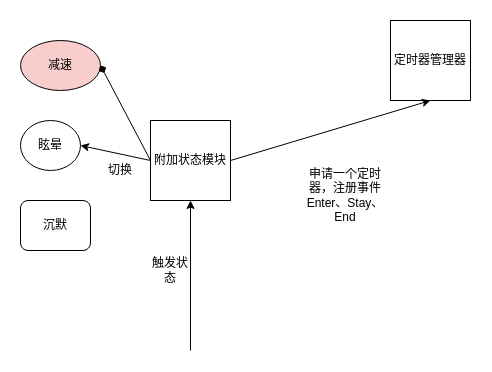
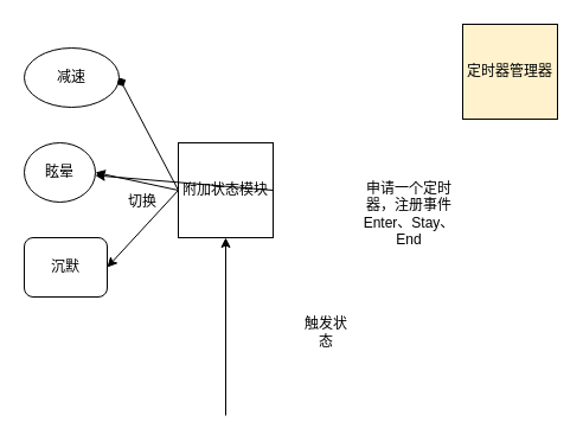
  <mxCell id="0" />
  <mxCell id="1" parent="0" />
- <mxCell id="2" value="定时器管理器" style="whiteSpace=wrap;html=1;aspect=fixed;" vertex="1" parent="1"><mxGeometry x="390" y="20" width="80" height="80" as="geometry" /></mxCell>
+ <mxCell id="2" value="定时器管理器" style="whiteSpace=wrap;html=1;aspect=fixed;fillColor=#fff2cc;" vertex="1" parent="1"><mxGeometry x="390" y="20" width="80" height="80" as="geometry" /></mxCell>
  <mxCell id="3" value="附加状态模块" style="whiteSpace=wrap;html=1;aspect=fixed;" vertex="1" parent="1"><mxGeometry x="150" y="120" width="80" height="80" as="geometry" /></mxCell>
  <mxCell id="4" value="" style="endArrow=classic;html=1;entryX=0.5;entryY=1;entryDx=0;entryDy=0;" edge="1" parent="1" target="3"><mxGeometry width="50" height="50" relative="1" as="geometry"><mxPoint x="190" y="350" as="sourcePoint" /><mxPoint x="200" y="220" as="targetPoint" /></mxGeometry></mxCell>
- <mxCell id="5" value="触发状态" style="text;html=1;strokeColor=none;fillColor=none;align=center;verticalAlign=middle;whiteSpace=wrap;rounded=0;" vertex="1" parent="1"><mxGeometry x="150" y="260" width="40" height="20" as="geometry" /></mxCell>
- <mxCell id="6" value="减速" style="ellipse;whiteSpace=wrap;html=1;fillColor=#f8cecc;" vertex="1" parent="1"><mxGeometry x="20" y="40" width="80" height="50" as="geometry" /></mxCell>
+ <mxCell id="5" value="触发状态" style="text;html=1;strokeColor=none;fillColor=none;align=center;verticalAlign=middle;whiteSpace=wrap;rounded=0;" vertex="1" parent="1"><mxGeometry x="255" y="270" width="40" height="20" as="geometry" /></mxCell>
+ <mxCell id="6" value="减速" style="ellipse;whiteSpace=wrap;html=1;" vertex="1" parent="1"><mxGeometry x="20" y="40" width="80" height="50" as="geometry" /></mxCell>
  <mxCell id="7" value="眩晕" style="ellipse;whiteSpace=wrap;html=1;" vertex="1" parent="1"><mxGeometry x="20" y="120" width="60" height="50" as="geometry" /></mxCell>
  <mxCell id="8" value="沉默" style="whiteSpace=wrap;html=1;rounded=1;" vertex="1" parent="1"><mxGeometry x="20" y="200" width="70" height="50" as="geometry" /></mxCell>
  <mxCell id="9" value="" style="endArrow=diamond;html=1;entryX=1;entryY=0.5;entryDx=0;entryDy=0;exitX=0;exitY=0.5;exitDx=0;exitDy=0;" edge="1" parent="1" source="3" target="6"><mxGeometry width="50" height="50" relative="1" as="geometry"><mxPoint x="20" y="430" as="sourcePoint" /><mxPoint x="70" y="380" as="targetPoint" /></mxGeometry></mxCell>
  <mxCell id="10" value="" style="endArrow=classic;html=1;entryX=1;entryY=0.5;entryDx=0;entryDy=0;" edge="1" parent="1" target="7"><mxGeometry width="50" height="50" relative="1" as="geometry"><mxPoint x="150" y="160" as="sourcePoint" /><mxPoint x="100" y="75" as="targetPoint" /></mxGeometry></mxCell>
- <mxCell id="12" value="" style="endArrow=classic;html=1;entryX=0.5;entryY=1;entryDx=0;entryDy=0;exitX=1;exitY=0.5;exitDx=0;exitDy=0;" edge="1" parent="1" source="3" target="2"><mxGeometry width="50" height="50" relative="1" as="geometry"><mxPoint x="20" y="430" as="sourcePoint" /><mxPoint x="70" y="380" as="targetPoint" /></mxGeometry></mxCell>
- <mxCell id="13" value="申请一个定时器，注册事件&lt;br&gt;Enter、Stay、End" style="text;html=1;strokeColor=none;fillColor=none;align=center;verticalAlign=middle;whiteSpace=wrap;rounded=0;" vertex="1" parent="1"><mxGeometry x="300" y="185" width="90" height="20" as="geometry" /></mxCell>
+ <mxCell id="11" value="" style="endArrow=classic;html=1;entryX=1;entryY=0.5;entryDx=0;entryDy=0;exitX=0;exitY=0.5;exitDx=0;exitDy=0;" edge="1" parent="1" source="3" target="8"><mxGeometry width="50" height="50" relative="1" as="geometry"><mxPoint x="160" y="170" as="sourcePoint" /><mxPoint x="100" y="155" as="targetPoint" /></mxGeometry></mxCell>
+ <mxCell id="12" value="" style="endArrow=classic;html=1;exitX=1;exitY=0.5;exitDx=0;exitDy=0;" edge="1" parent="1" source="3" target="7"><mxGeometry width="50" height="50" relative="1" as="geometry"><mxPoint x="20" y="430" as="sourcePoint" /><mxPoint x="70" y="380" as="targetPoint" /></mxGeometry></mxCell>
+ <mxCell id="13" value="申请一个定时器，注册事件&lt;br&gt;Enter、Stay、End" style="text;html=1;strokeColor=none;fillColor=none;align=center;verticalAlign=middle;whiteSpace=wrap;rounded=0;" vertex="1" parent="1"><mxGeometry x="300" y="170" width="90" height="20" as="geometry" /></mxCell>
  <mxCell id="14" value="切换" style="text;html=1;strokeColor=none;fillColor=none;align=center;verticalAlign=middle;whiteSpace=wrap;rounded=0;" vertex="1" parent="1"><mxGeometry x="100" y="160" width="40" height="20" as="geometry" /></mxCell>
